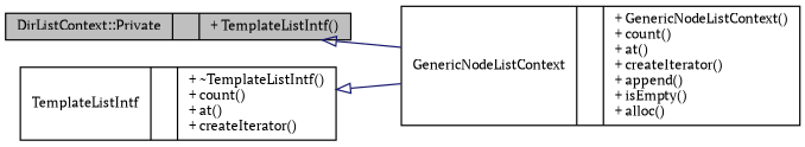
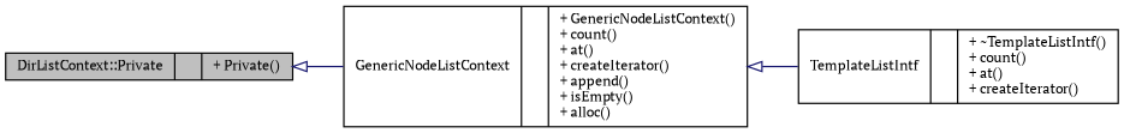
  digraph {
    fontname="PT Serif"
    rankdir=LR
    node [color=black fillcolor=white fontname="PT Serif" fontsize=10 shape=record style=filled]
    edge [arrowtail=onormal color=midnightblue dir=back fontname="PT Serif" fontsize=10 labelfontname=Helvetica labelfontsize=10 style=solid]
-   n1 [fillcolor=grey75 fontcolor=black height=0.2 label="{DirListContext::Private\n||+ TemplateListIntf()\l}" width=0.4]
+   n1 [fillcolor=grey75 fontcolor=black height=0.2 label="{DirListContext::Private\n||+ Private()\l}" width=0.4]
    n2 [height=0.2 label="{GenericNodeListContext\n||+ GenericNodeListContext()\l+ count()\l+ at()\l+ createIterator()\l+ append()\l+ isEmpty()\l+ alloc()\l}" width=0.4]
    n3 [height=0.2 label="{TemplateListIntf\n||+ ~TemplateListIntf()\l+ count()\l+ at()\l+ createIterator()\l}" width=0.4]
    n1 -> n2
-   n3 -> n2
+   n2 -> n3
  }
